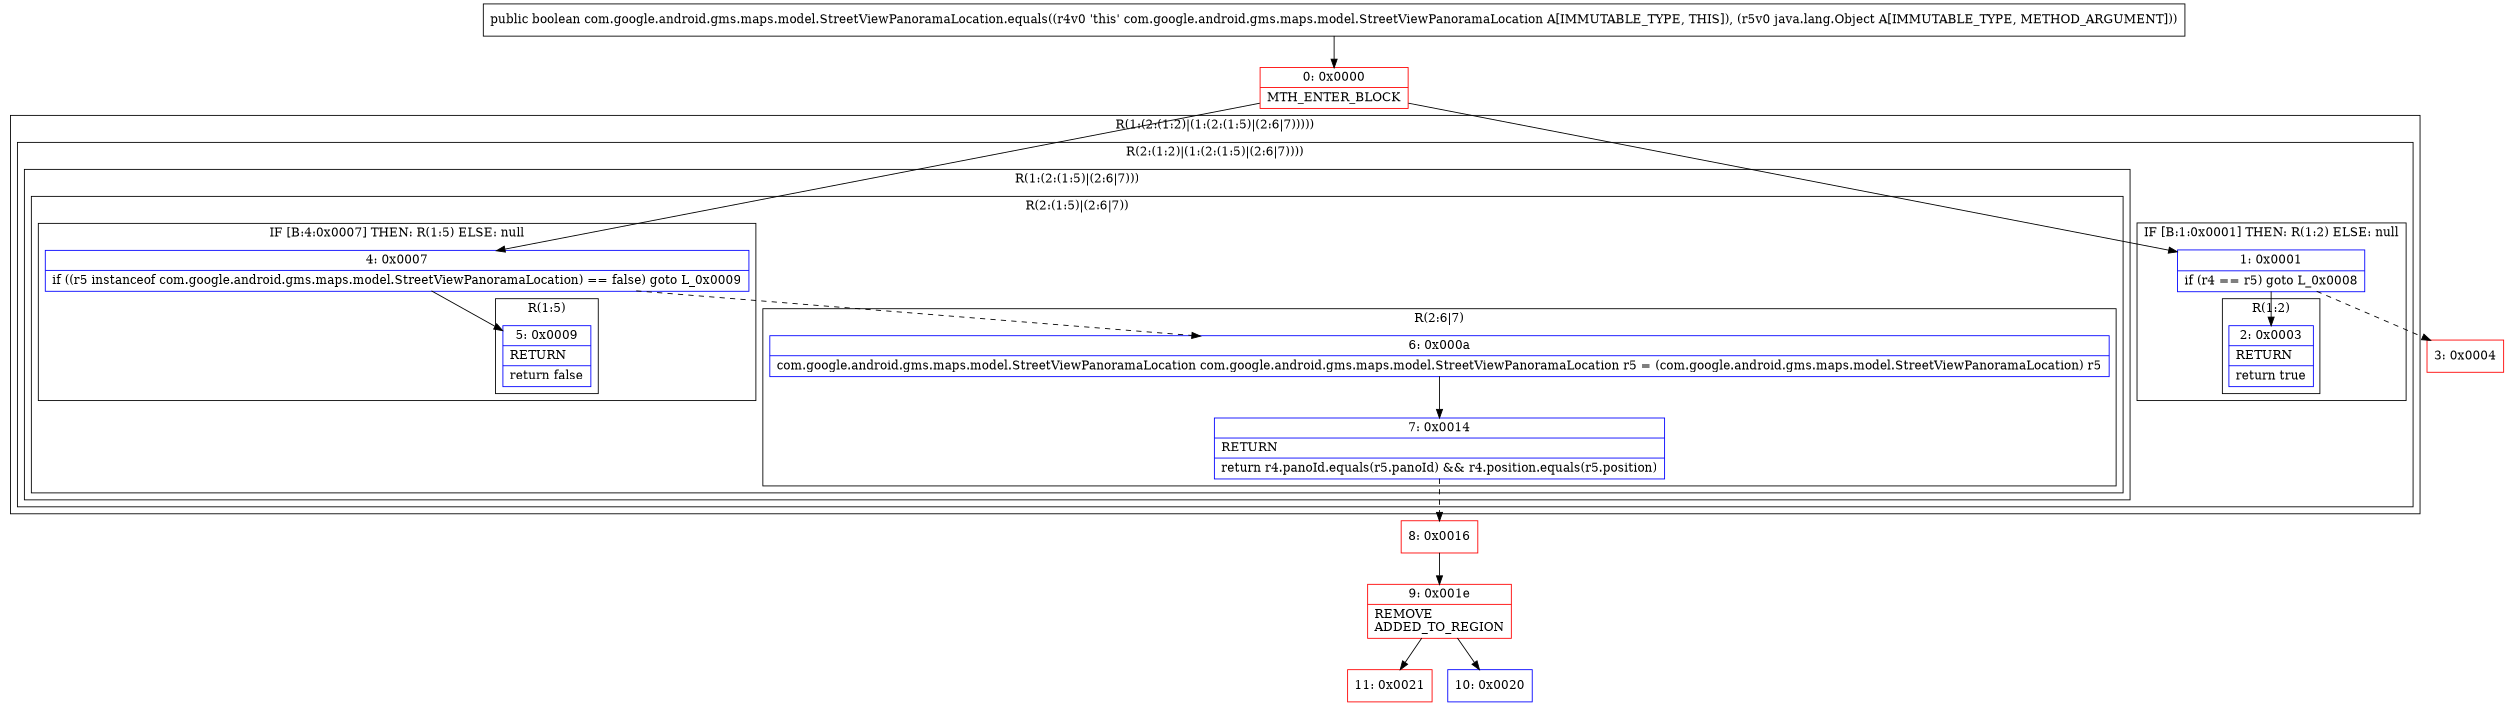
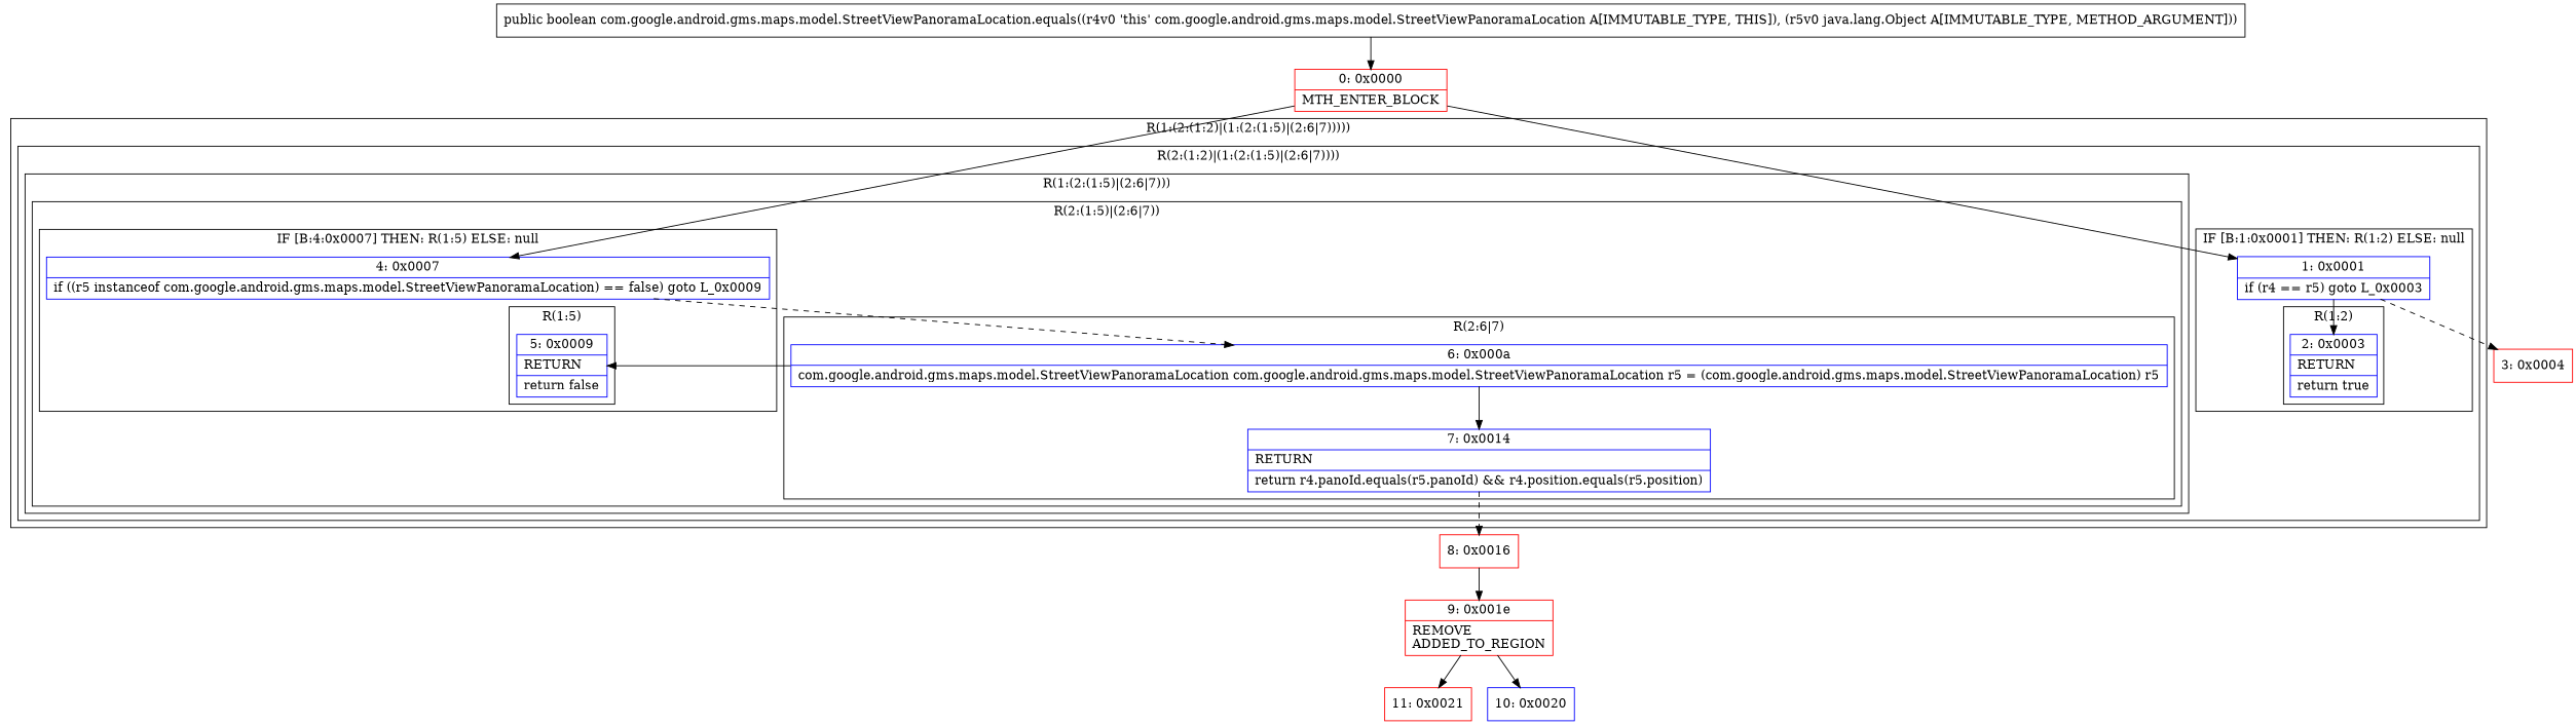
  digraph {
    node [color=blue shape=record]
    n1 [label="{2\:\ 0x0003|RETURN\l|return true\l}"]
-   n2 [label="{1\:\ 0x0001|if (r4 == r5) goto L_0x0008\l}"]
+   n2 [label="{1\:\ 0x0001|if (r4 == r5) goto L_0x0003\l}"]
    n3 [label="{5\:\ 0x0009|RETURN\l|return false\l}"]
    n4 [label="{4\:\ 0x0007|if ((r5 instanceof com.google.android.gms.maps.model.StreetViewPanoramaLocation) == false) goto L_0x0009\l}"]
    n5 [label="{6\:\ 0x000a|com.google.android.gms.maps.model.StreetViewPanoramaLocation com.google.android.gms.maps.model.StreetViewPanoramaLocation r5 = (com.google.android.gms.maps.model.StreetViewPanoramaLocation) r5\l}"]
    n6 [label="{7\:\ 0x0014|RETURN\l|return r4.panoId.equals(r5.panoId) && r4.position.equals(r5.position)\l}"]
    n7 [color=red label="{3\:\ 0x0004}"]
    n8 [color=red label="{8\:\ 0x0016}"]
    n9 [color=red label="{9\:\ 0x001e|REMOVE\lADDED_TO_REGION\l}"]
    n10 [color=red label="{11\:\ 0x0021}"]
    n11 [color=red label="{0\:\ 0x0000|MTH_ENTER_BLOCK\l}"]
    n12 [label="{10\:\ 0x0020}"]
    n13 [label="{public boolean com.google.android.gms.maps.model.StreetViewPanoramaLocation.equals((r4v0 'this' com.google.android.gms.maps.model.StreetViewPanoramaLocation A[IMMUTABLE_TYPE, THIS]), (r5v0 java.lang.Object A[IMMUTABLE_TYPE, METHOD_ARGUMENT])) }" color=""]
    subgraph cluster_1 {
      label="R(1:(2:(1:2)|(1:(2:(1:5)|(2:6|7)))))"
      subgraph cluster_2 {
        label="R(2:(1:2)|(1:(2:(1:5)|(2:6|7))))"
        subgraph cluster_3 {
          label="IF [B:1:0x0001] THEN: R(1:2) ELSE: null"
          n2
          subgraph cluster_4 {
            label="R(1:2)"
            n1
          }
        }
        subgraph cluster_5 {
          label="R(1:(2:(1:5)|(2:6|7)))"
          subgraph cluster_6 {
            label="R(2:(1:5)|(2:6|7))"
            subgraph cluster_7 {
              label="IF [B:4:0x0007] THEN: R(1:5) ELSE: null"
              n4
              subgraph cluster_8 {
                label="R(1:5)"
                n3
              }
            }
            subgraph cluster_9 {
              label="R(2:6|7)"
              n5
              n6
            }
          }
        }
      }
    }
    n2 -> n1
    n2 -> n7 [style=dashed]
-   n4 -> n3
+   n5 -> n3
    n4 -> n5 [style=dashed]
    n5 -> n6
    n6 -> n8 [style=dashed]
    n8 -> n9
    n9 -> n10
    n9 -> n12
    n11 -> n2
    n11 -> n4
    n13 -> n11
  }
